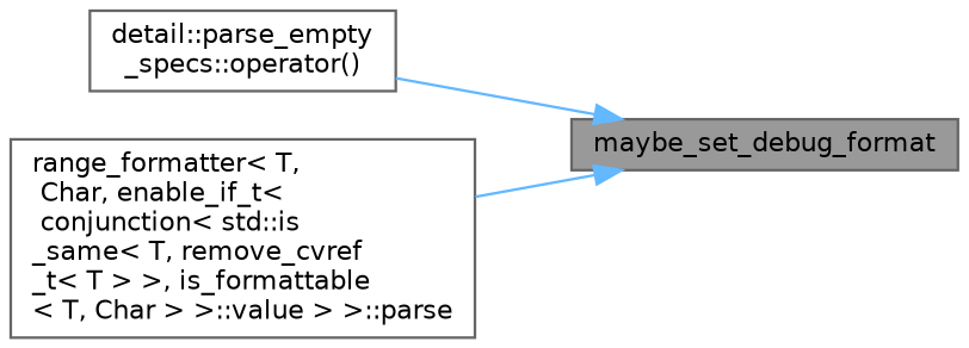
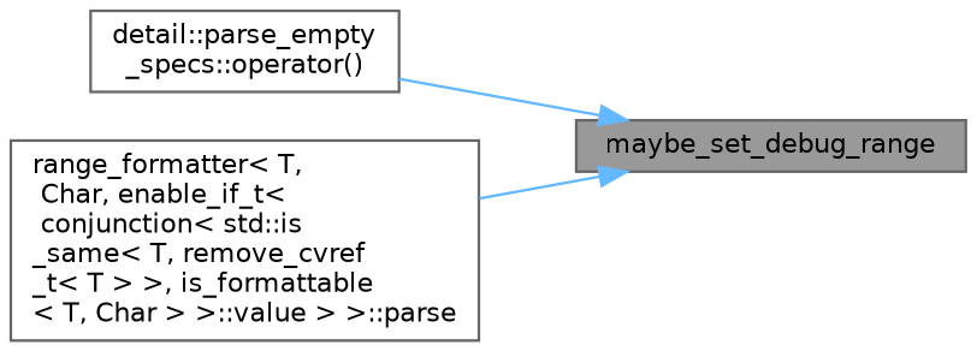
  digraph {
    rankdir=RL
    node [color=grey40 fillcolor=white fontname=Helvetica fontsize=10 shape=box style=filled]
    edge [color=steelblue1 dir=back fontname=Helvetica fontsize=10 labelfontname=Helvetica labelfontsize=10 style=solid]
-   n1 [color=gray40 fillcolor=grey60 fontcolor=black height=0.2 label=maybe_set_debug_format width=0.4]
+   n1 [color=gray40 fillcolor=grey60 fontcolor=black height=0.2 label=maybe_set_debug_range width=0.4]
    n2 [height=0.2 label="detail::parse_empty\l_specs::operator()" width=0.4]
    n3 [height=0.2 label="range_formatter\< T,\l Char, enable_if_t\<\l conjunction\< std::is\l_same\< T, remove_cvref\l_t\< T \> \>, is_formattable\l\< T, Char \> \>::value \> \>::parse" width=0.4]
    n1 -> n2
    n1 -> n3
  }
